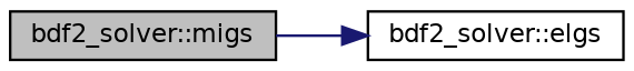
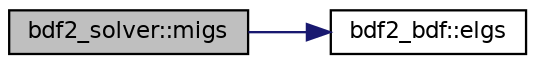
  digraph {
    rankdir=LR
    node [color=black fontname=Helvetica fontsize=10 shape=record style=filled]
    n1 [fillcolor=grey75 fontcolor=black height=0.2 label="bdf2_solver::migs" width=0.4]
-   n2 [fillcolor=white height=0.2 label="bdf2_solver::elgs" width=0.4]
+   n2 [fillcolor=white height=0.2 label="bdf2_bdf::elgs" width=0.4]
    n1 -> n2 [color=midnightblue fontname=Helvetica fontsize=10 labelfontname=Helvetica labelfontsize=10 style=solid]
  }
